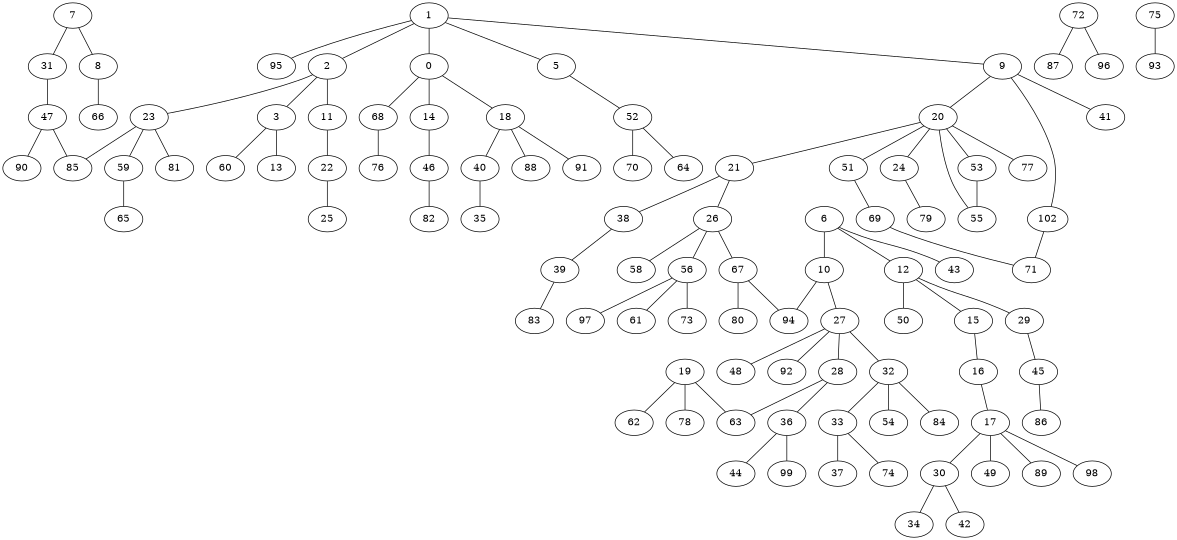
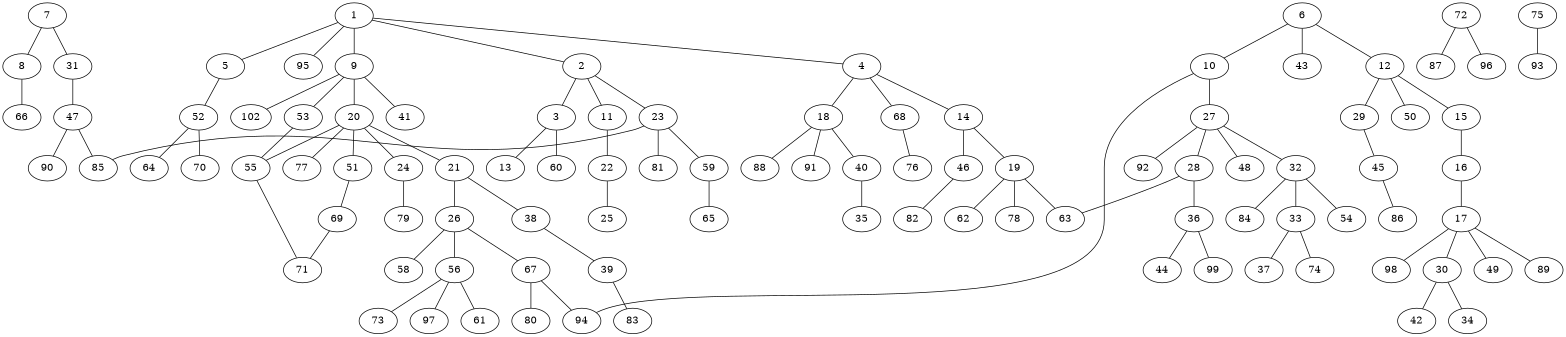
  graph {
    1
    2
-   4 [label=0]
+   4
    5
    9
    95
    3
    11
    23
    14
    18
    68
    52
    20
    41
    53
    n17 [label=102]
    13
    60
    22
    59
    81
    85
    6
    10
    12
    43
    19
    46
    40
    88
    91
    76
    64
    70
    21
    24
    51
    55
    77
    7
    8
    31
    25
    65
    66
    47
    27
    94
    15
    29
    50
    62
    63
    78
    82
    35
    28
    32
    48
    92
    16
    45
    90
    26
    38
    79
    69
    71
    36
    33
    54
    84
    17
    86
    30
    49
    89
    98
    72
    87
    96
    34
    42
    56
    58
    67
    39
    61
    73
    97
    80
    83
    44
    99
    37
    74
    75
    93
    1 -- 2
    1 -- 4
    1 -- 5
    1 -- 9
    1 -- 95
    2 -- 3
    2 -- 11
    2 -- 23
    4 -- 14
    4 -- 18
    4 -- 68
    5 -- 52
    9 -- 20
    9 -- 41
-   20 -- 53
+   9 -- 53
    9 -- n17
    3 -- 13
    3 -- 60
    11 -- 22
    23 -- 59
    23 -- 81
    23 -- 85
+   14 -- 19
    14 -- 46
    18 -- 40
    18 -- 88
    18 -- 91
    68 -- 76
    52 -- 64
    52 -- 70
    20 -- 21
    20 -- 24
    20 -- 51
    20 -- 55
    20 -- 77
    53 -- 55
    22 -- 25
    59 -- 65
    6 -- 10
    6 -- 12
    6 -- 43
    10 -- 27
    10 -- 94
    12 -- 15
    12 -- 29
    12 -- 50
    19 -- 62
    19 -- 63
    19 -- 78
    46 -- 82
    40 -- 35
    21 -- 26
    21 -- 38
    24 -- 79
    51 -- 69
-   n17 -- 71
+   55 -- 71
    7 -- 8
    7 -- 31
    8 -- 66
    31 -- 47
    47 -- 85
    47 -- 90
    27 -- 28
    27 -- 32
    27 -- 48
    27 -- 92
    15 -- 16
    29 -- 45
    28 -- 63
    28 -- 36
    32 -- 33
    32 -- 54
    32 -- 84
    16 -- 17
    45 -- 86
    26 -- 56
    26 -- 58
    26 -- 67
    38 -- 39
    69 -- 71
    36 -- 44
    36 -- 99
    33 -- 37
    33 -- 74
    17 -- 30
    17 -- 49
    17 -- 89
    17 -- 98
    30 -- 34
    30 -- 42
    72 -- 87
    72 -- 96
    56 -- 61
    56 -- 73
    56 -- 97
    67 -- 94
    67 -- 80
    39 -- 83
    75 -- 93
  }
